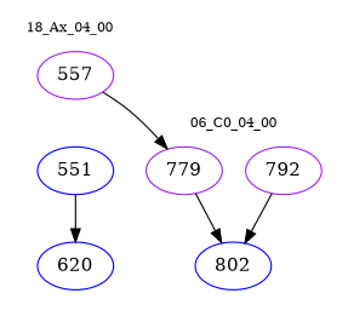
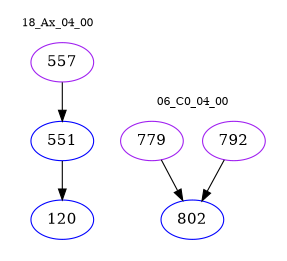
  digraph {
    node [color=purple]
    edge [color=black]
    n1 [label=557]
    n2 [color=blue label=551]
-   n3 [color=blue label=620]
+   n3 [color=blue label=120]
    n4 [label=792]
    n5 [label=779]
    n6 [color=blue label=802]
    subgraph cluster_1 {
      color=white
      fontsize=10
      label="18_Ax_04_00"
      n1
      n2
      n3
    }
    subgraph cluster_2 {
      color=white
      fontsize=10
      label="06_C0_04_00"
      n4
      n5
      n6
    }
-   n1 -> n5
+   n1 -> n2
    n2 -> n3
    n4 -> n6
    n5 -> n6
  }
